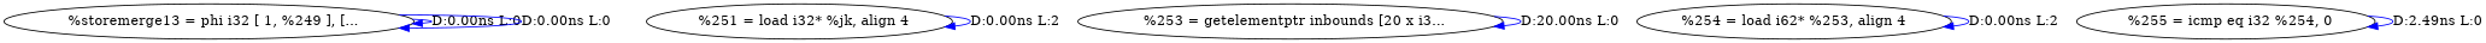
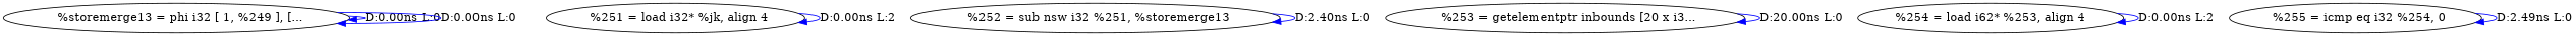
  digraph {
    edge [color=blue]
    n1 [label="  %storemerge13 = phi i32 [ 1, %249 ], [..."]
    n2 [label="  %251 = load i32* %jk, align 4"]
+   n3 [label="  %252 = sub nsw i32 %251, %storemerge13"]
    n4 [label="  %253 = getelementptr inbounds [20 x i3..."]
    n5 [label="%254 = load i62* %253, align 4"]
    n6 [label="  %255 = icmp eq i32 %254, 0"]
    n1 -> n1 [label="D:0.00ns L:0"]
    n1 -> n1 [label="D:0.00ns L:0"]
    n2 -> n2 [label="D:0.00ns L:2"]
+   n3 -> n3 [label="D:2.40ns L:0"]
    n4 -> n4 [label="D:20.00ns L:0"]
    n5 -> n5 [label="D:0.00ns L:2"]
    n6 -> n6 [label="D:2.49ns L:0"]
  }
